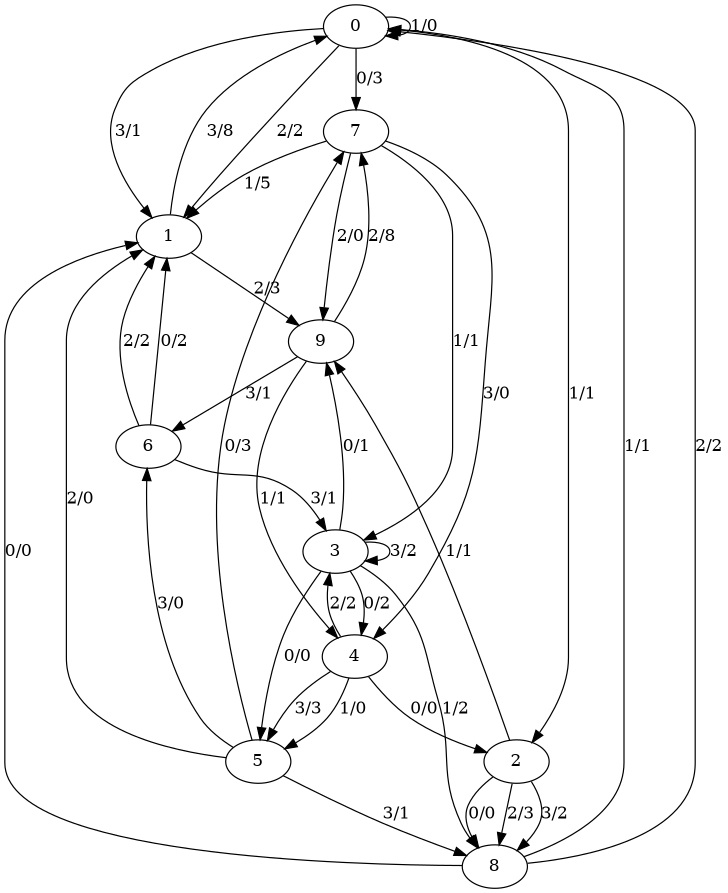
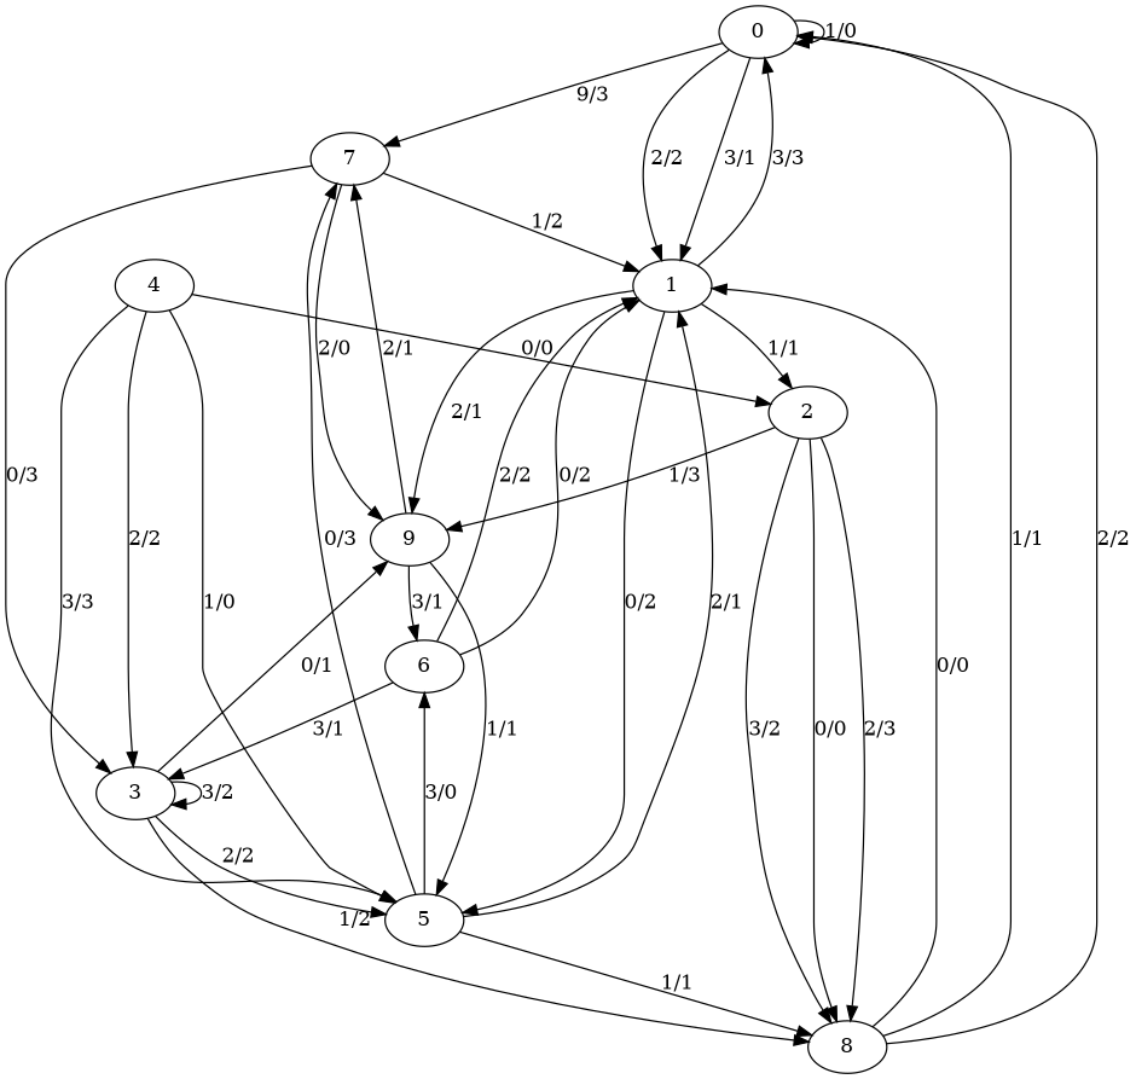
  digraph {
    0
    7
    1
    9
    3
    4
    5
    2
    6
    8
    0 -> 0 [label="1/0"]
-   0 -> 7 [label="0/3"]
+   0 -> 7 [label="9/3"]
    0 -> 1 [label="2/2"]
    0 -> 1 [label="3/1"]
-   7 -> 1 [label="1/5"]
+   7 -> 1 [label="1/2"]
    7 -> 9 [label="2/0"]
-   7 -> 3 [label="1/1"]
-   7 -> 4 [label="3/0"]
-   1 -> 0 [label="3/8"]
-   1 -> 9 [label="2/3"]
-   0 -> 2 [label="1/1"]
-   9 -> 7 [label="2/8"]
-   9 -> 4 [label="1/1"]
+   7 -> 3 [label="0/3"]
+   1 -> 0 [label="3/3"]
+   1 -> 9 [label="2/1"]
+   1 -> 5 [label="0/2"]
+   1 -> 2 [label="1/1"]
+   9 -> 7 [label="2/1"]
+   9 -> 5 [label="1/1"]
    9 -> 6 [label="3/1"]
    3 -> 9 [label="0/1"]
    3 -> 3 [label="3/2"]
-   3 -> 4 [label="0/2"]
-   3 -> 5 [label="0/0"]
+   3 -> 5 [label="2/2"]
    3 -> 8 [label="1/2"]
    4 -> 3 [label="2/2"]
    4 -> 5 [label="1/0"]
    4 -> 5 [label="3/3"]
    4 -> 2 [label="0/0"]
    5 -> 7 [label="0/3"]
-   5 -> 1 [label="2/0"]
+   5 -> 1 [label="2/1"]
    5 -> 6 [label="3/0"]
-   5 -> 8 [label="3/1"]
-   2 -> 9 [label="1/1"]
+   5 -> 8 [label="1/1"]
+   2 -> 9 [label="1/3"]
    2 -> 8 [label="0/0"]
    2 -> 8 [label="2/3"]
    2 -> 8 [label="3/2"]
    6 -> 1 [label="0/2"]
    6 -> 1 [label="2/2"]
    6 -> 3 [label="3/1"]
    8 -> 0 [label="1/1"]
    8 -> 0 [label="2/2"]
    8 -> 1 [label="0/0"]
  }
